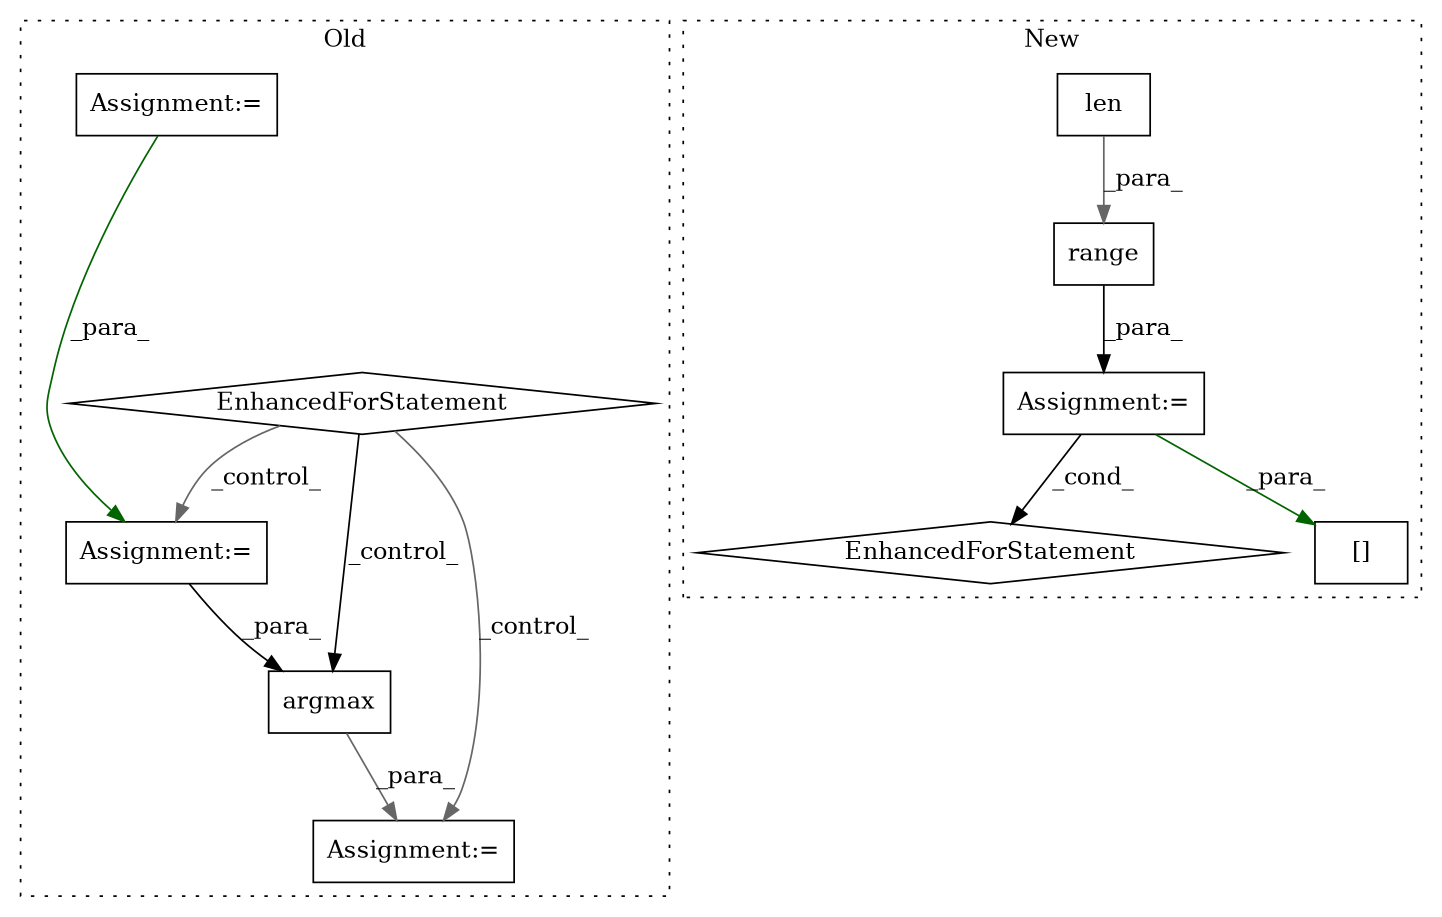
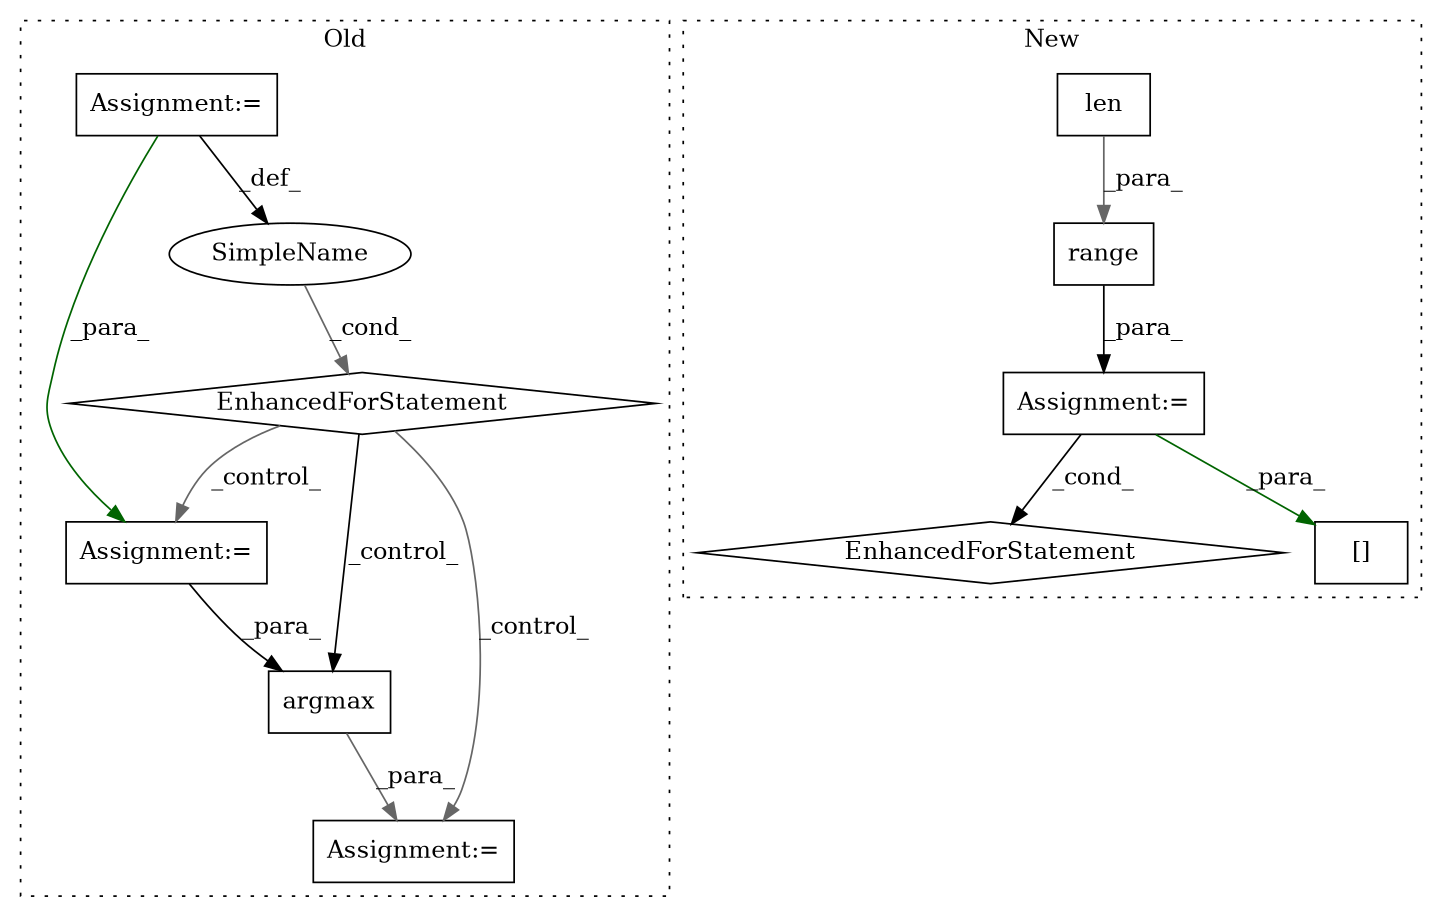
  digraph {
    node [a=7 l="53,2" s="6227,6298" shape=box]
    edge [color=gray40]
    n1 [a=32 l="7,1" label=argmax s="6629,6637"]
    n2 [l=1 label="Assignment:=" s=6622]
    n3 [l=16 label="Assignment:=" s=6482]
    n4 [a=70 label=EnhancedForStatement shape=diamond]
+   n5 [a=42 l=2 label=SimpleName s=6289 shape=ellipse]
    n6 [label="Assignment:="]
    n7 [a=32 l="4,1" label=len s="7817,7825"]
    n8 [l="57,2" label="Assignment:=" s="8178,8255"]
    n9 [a=70 l="57,2" label=EnhancedForStatement s="8178,8255" shape=diamond]
    n10 [a=32 l="6,1" label=range s="8243,8254"]
    n11 [a=2 l="12,1" label="[]" s="8267,8280"]
    subgraph cluster_1 {
      label=Old
      style=dotted
      n1
      n2
      n3
      n4
+     n5
      n6
    }
    subgraph cluster_2 {
      label=New
      style=dotted
      n7
      n8
      n9
      n10
      n11
    }
    n1 -> n2 [label=_para_]
    n3 -> n1 [color=black label=_para_]
    n4 -> n1 [color=black label=_control_]
    n4 -> n2 [label=_control_]
    n4 -> n3 [label=_control_]
+   n5 -> n4 [label=_cond_]
    n6 -> n3 [color=darkgreen label=_para_]
+   n6 -> n5 [color=black label=_def_]
    n7 -> n10 [label=_para_]
    n8 -> n9 [color=black label=_cond_]
    n8 -> n11 [color=darkgreen label=_para_]
    n10 -> n8 [color=black label=_para_]
  }
